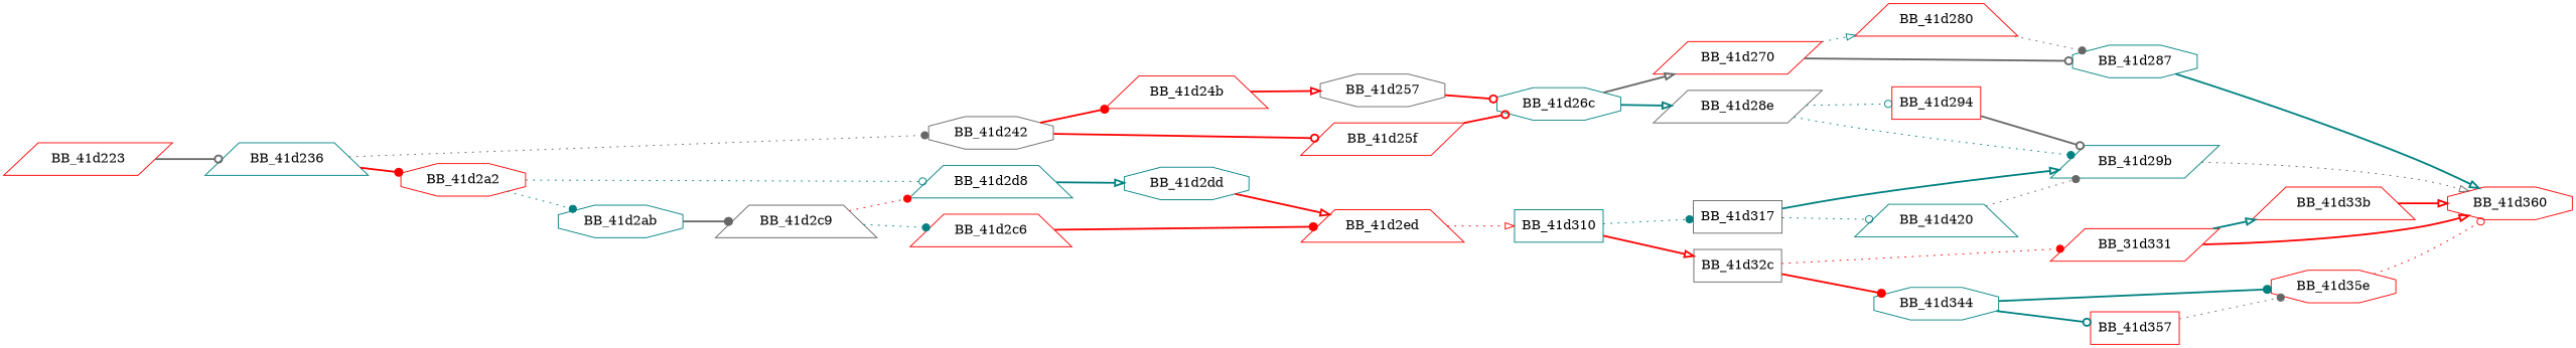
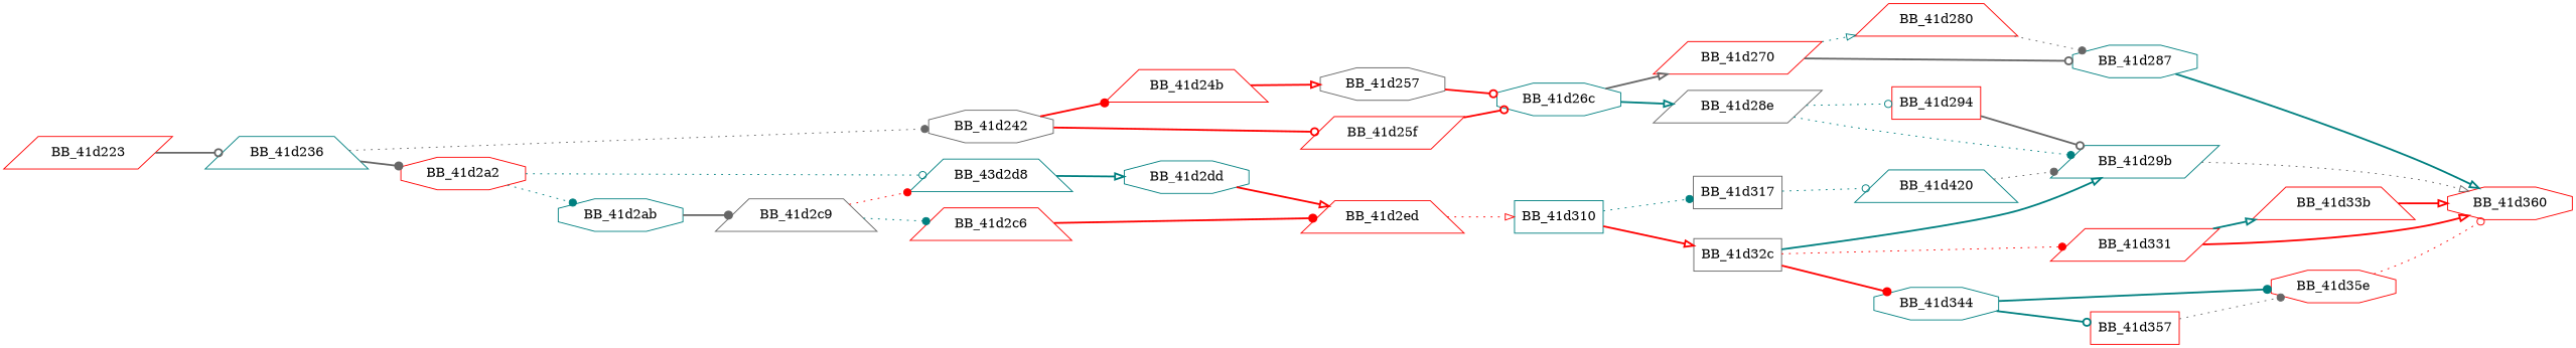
  digraph {
    rankdir=LR
    node [color=red shape=octagon]
    edge [arrowhead=dot color=red style=bold]
    BB_41d223 [shape=parallelogram]
    BB_41d236 [color=teal shape=trapezium]
    BB_41d242 [color=gray40]
    BB_41d2a2
    BB_41d24b [shape=trapezium]
    BB_41d25f [shape=parallelogram]
    BB_41d2ab [color=teal]
-   BB_41d2d8 [color=teal shape=trapezium]
+   BB_41d2d8 [color=teal shape=trapezium label=BB_43d2d8]
    BB_41d257 [color=gray40]
    BB_41d26c [color=teal]
    n11 [color=gray40 label=BB_41d2c9 shape=trapezium]
    BB_41d2dd [color=teal]
    BB_41d270 [shape=parallelogram]
    BB_41d28e [color=gray40 shape=parallelogram]
    BB_41d280 [shape=trapezium]
    BB_41d287 [color=teal]
    BB_41d294 [shape=box]
    BB_41d29b [color=teal shape=parallelogram]
    BB_41d360
    BB_41d2c6 [shape=trapezium]
    BB_41d2ed [shape=trapezium]
    BB_41d310 [color=teal shape=box]
    BB_41d317 [color=gray40 shape=box]
    BB_41d32c [color=gray40 shape=box]
    n25 [color=teal label=BB_41d420 shape=trapezium]
-   BB_41d331 [shape=parallelogram label=BB_31d331]
+   BB_41d331 [shape=parallelogram]
    BB_41d344 [color=teal]
    BB_41d33b [shape=trapezium]
    BB_41d357 [shape=box]
    BB_41d35e
    BB_41d223 -> BB_41d236 [arrowhead=odot color=gray40]
    BB_41d236 -> BB_41d242 [color=gray40 style=dotted]
-   BB_41d236 -> BB_41d2a2
+   BB_41d236 -> BB_41d2a2 [color=gray40]
    BB_41d242 -> BB_41d24b
    BB_41d242 -> BB_41d25f [arrowhead=odot]
    BB_41d2a2 -> BB_41d2ab [color=teal style=dotted]
    BB_41d2a2 -> BB_41d2d8 [arrowhead=odot color=teal style=dotted]
    BB_41d24b -> BB_41d257 [arrowhead=onormal]
    BB_41d25f -> BB_41d26c [arrowhead=odot]
    BB_41d2ab -> n11 [color=gray40]
    BB_41d2d8 -> BB_41d2dd [arrowhead=onormal color=teal]
    BB_41d257 -> BB_41d26c [arrowhead=odot]
    BB_41d26c -> BB_41d270 [arrowhead=onormal color=gray40]
    BB_41d26c -> BB_41d28e [arrowhead=onormal color=teal]
    n11 -> BB_41d2d8 [style=dotted]
    n11 -> BB_41d2c6 [color=teal style=dotted]
    BB_41d2dd -> BB_41d2ed [arrowhead=onormal]
    BB_41d270 -> BB_41d280 [arrowhead=onormal color=teal style=dotted]
    BB_41d270 -> BB_41d287 [arrowhead=odot color=gray40]
    BB_41d28e -> BB_41d294 [arrowhead=odot color=teal style=dotted]
    BB_41d28e -> BB_41d29b [color=teal style=dotted]
    BB_41d280 -> BB_41d287 [color=gray40 style=dotted]
    BB_41d287 -> BB_41d360 [arrowhead=onormal color=teal]
    BB_41d294 -> BB_41d29b [arrowhead=odot color=gray40]
    BB_41d29b -> BB_41d360 [arrowhead=onormal color=gray40 style=dotted]
    BB_41d2c6 -> BB_41d2ed
    BB_41d2ed -> BB_41d310 [arrowhead=onormal style=dotted]
    BB_41d310 -> BB_41d317 [color=teal style=dotted]
    BB_41d310 -> BB_41d32c [arrowhead=onormal]
-   BB_41d317 -> BB_41d29b [arrowhead=onormal color=teal]
+   BB_41d32c -> BB_41d29b [arrowhead=onormal color=teal]
    BB_41d317 -> n25 [arrowhead=odot color=teal style=dotted]
    BB_41d32c -> BB_41d331 [style=dotted]
    BB_41d32c -> BB_41d344
    n25 -> BB_41d29b [color=gray40 style=dotted]
    BB_41d331 -> BB_41d360 [arrowhead=onormal]
    BB_41d331 -> BB_41d33b [arrowhead=onormal color=teal]
    BB_41d344 -> BB_41d357 [arrowhead=odot color=teal]
    BB_41d344 -> BB_41d35e [color=teal]
    BB_41d33b -> BB_41d360 [arrowhead=onormal]
    BB_41d357 -> BB_41d35e [color=gray40 style=dotted]
    BB_41d35e -> BB_41d360 [arrowhead=odot style=dotted]
  }
